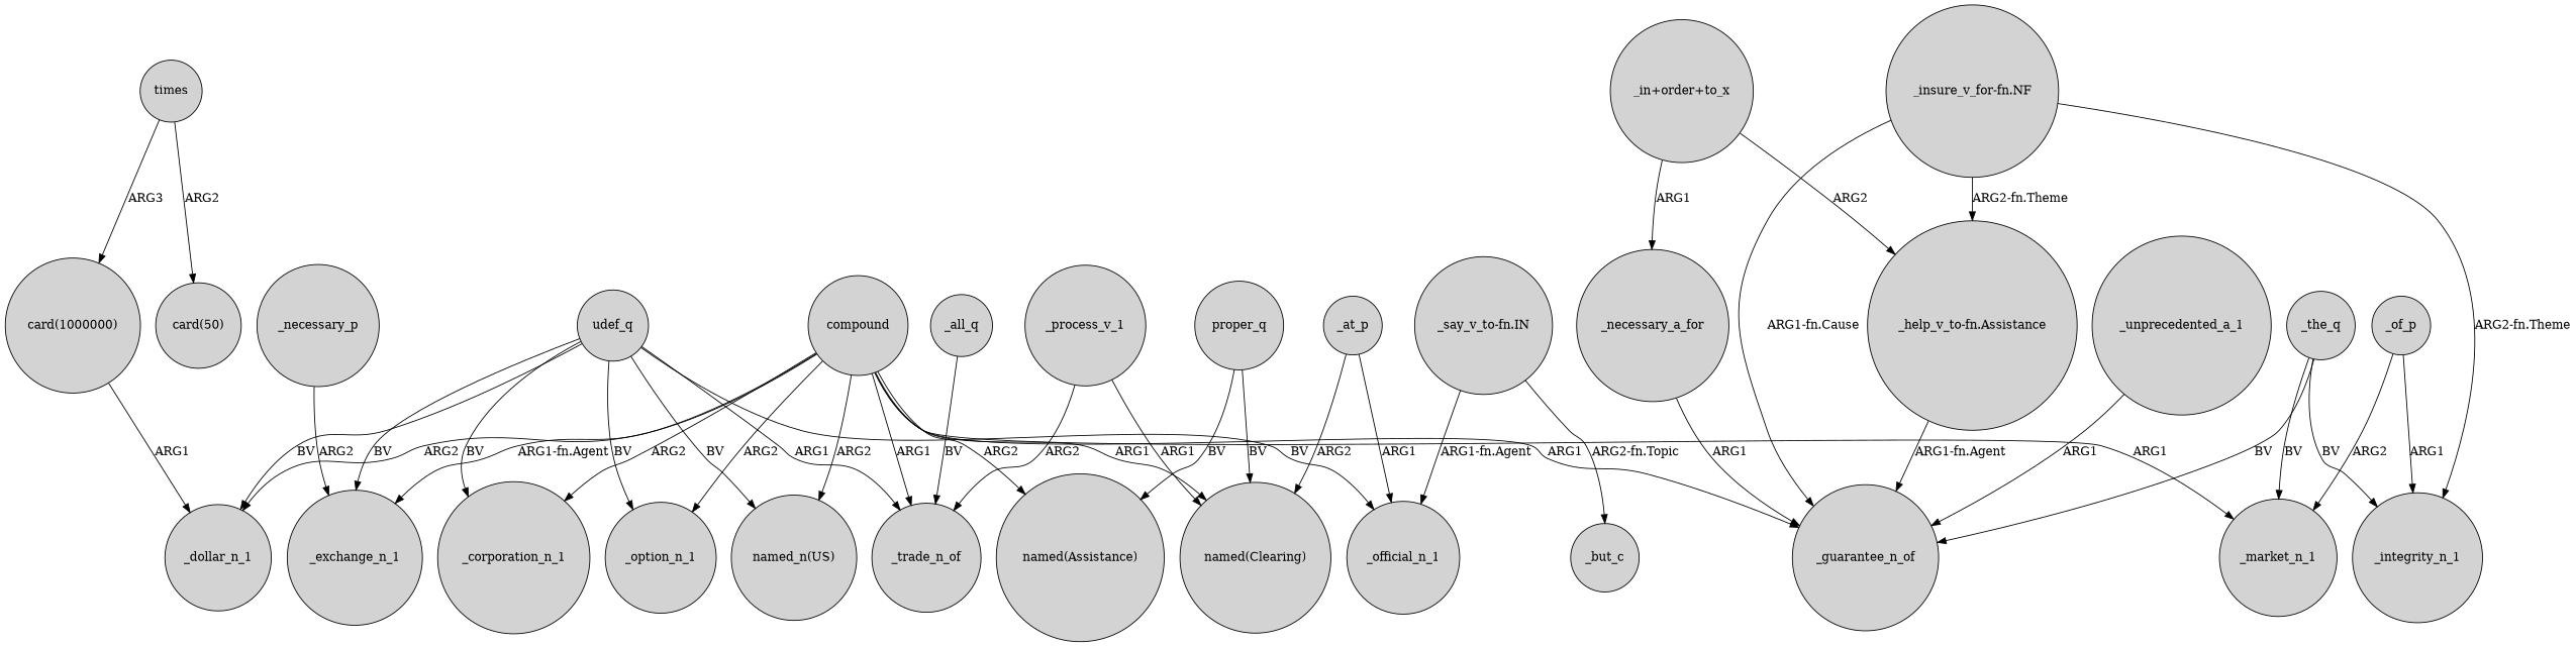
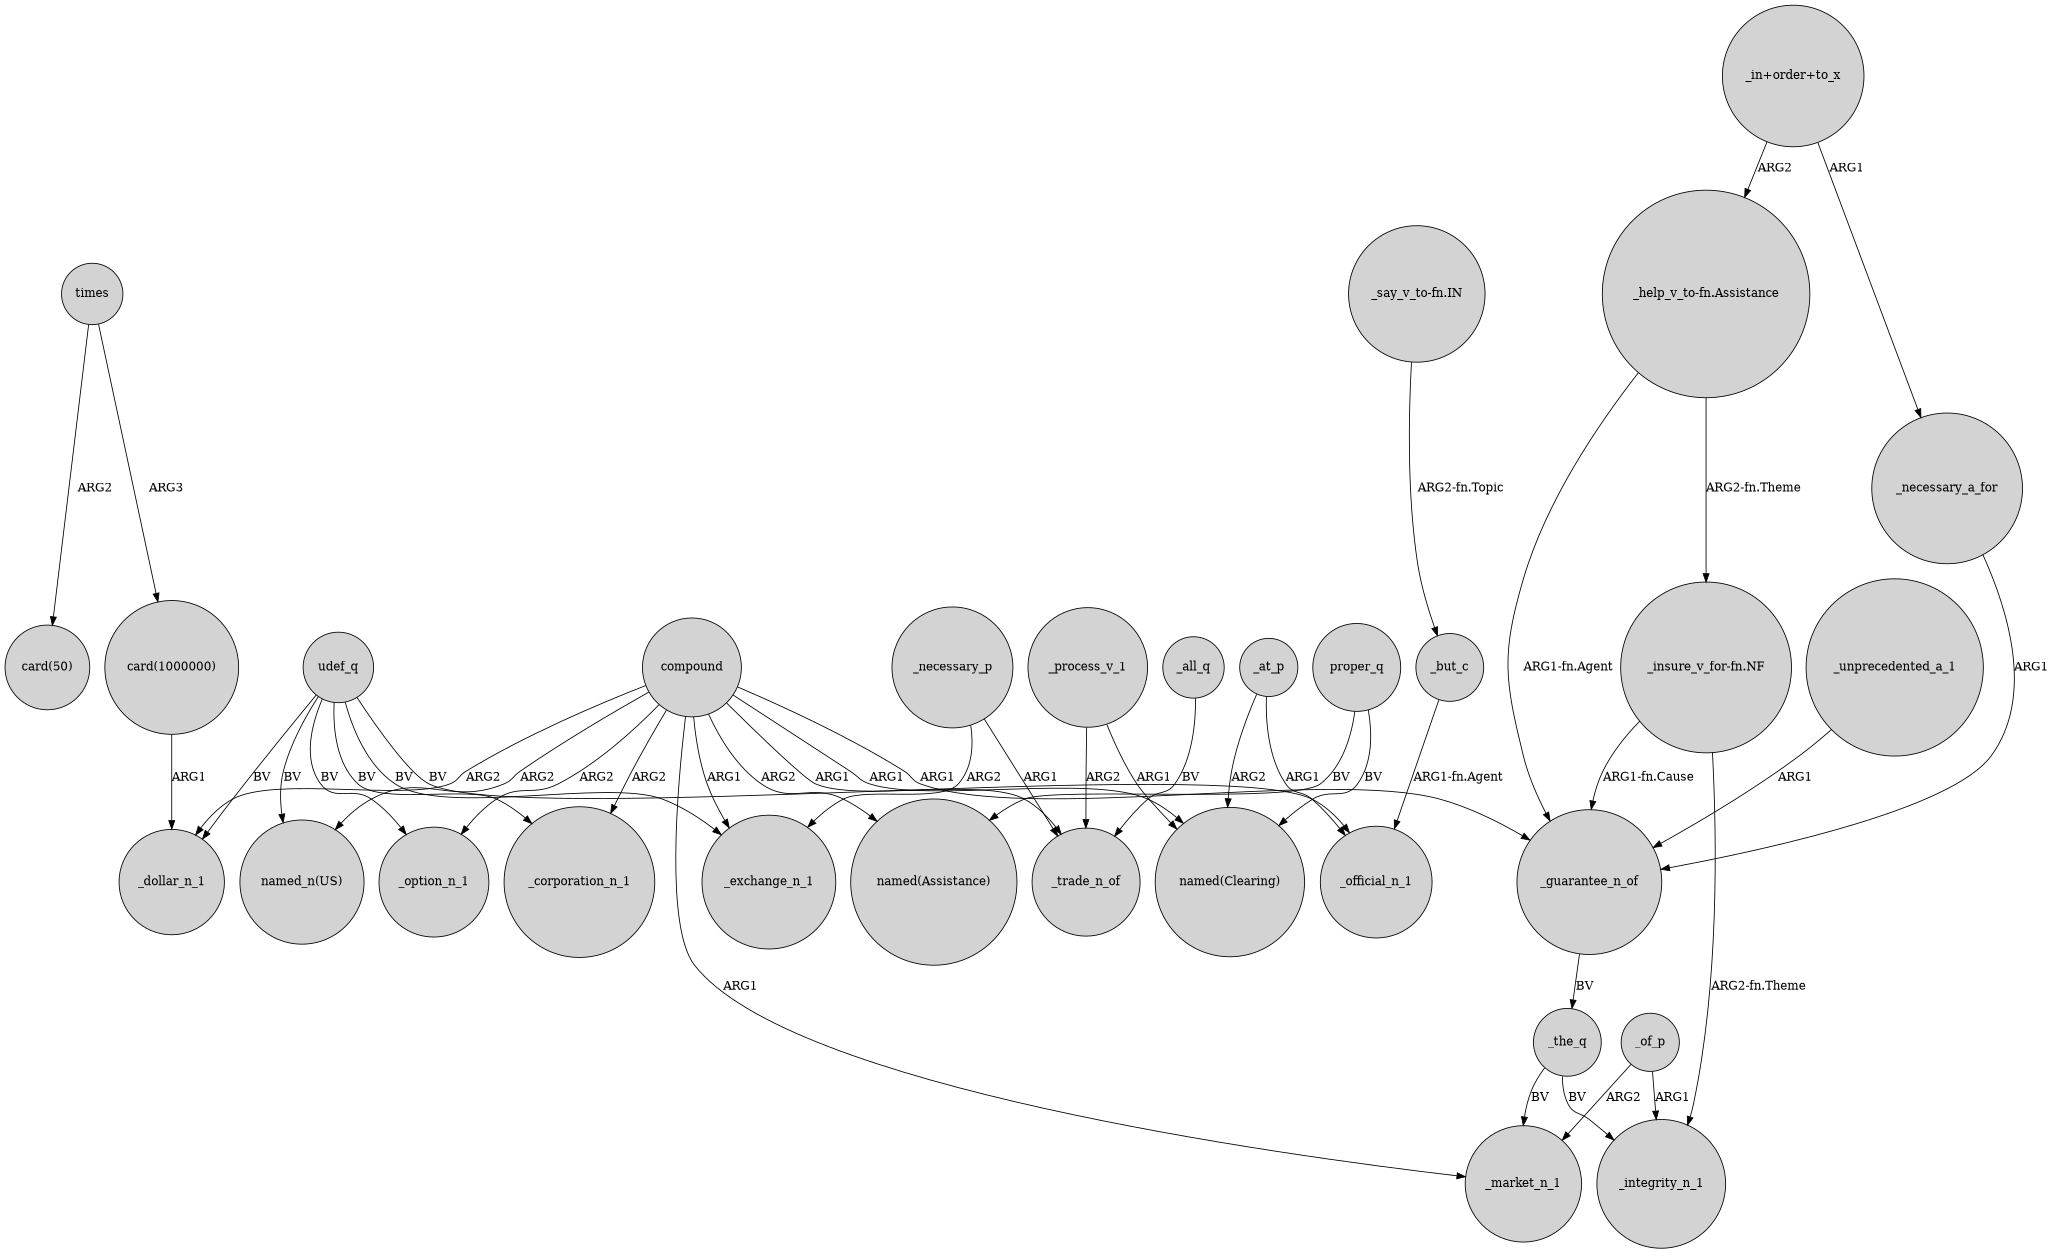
  digraph {
    node [shape=circle style=filled]
    times
    "card(50)"
    "card(1000000)"
    _dollar_n_1
    udef_q
    "named_n(US)"
    _option_n_1
    _official_n_1
    _corporation_n_1
    _exchange_n_1
    compound
    n12 [label="named(Assistance)"]
    "named(Clearing)"
    _trade_n_of
    _guarantee_n_of
    _market_n_1
    "_say_v_to-fn.IN"
    _but_c
    "_insure_v_for-fn.NF"
    _integrity_n_1
    _necessary_a_for
    _unprecedented_a_1
    _the_q
    "_help_v_to-fn.Assistance"
    _of_p
    n26 [label=_necessary_p]
    _process_v_1
    _at_p
    "_in+order+to_x"
    _all_q
    proper_q
    times -> "card(50)" [label=ARG2]
    times -> "card(1000000)" [label=ARG3]
    "card(1000000)" -> _dollar_n_1 [label=ARG1]
    udef_q -> _dollar_n_1 [label=BV]
    udef_q -> "named_n(US)" [label=BV]
    udef_q -> _option_n_1 [label=BV]
    udef_q -> _official_n_1 [label=BV]
    udef_q -> _corporation_n_1 [label=BV]
    udef_q -> _exchange_n_1 [label=BV]
    compound -> _dollar_n_1 [label=ARG2]
    compound -> "named_n(US)" [label=ARG2]
    compound -> _option_n_1 [label=ARG2]
    compound -> _corporation_n_1 [label=ARG2]
-   compound -> _exchange_n_1 [label="ARG1-fn.Agent"]
+   compound -> _exchange_n_1 [label=ARG1]
    compound -> n12 [label=ARG2]
    compound -> "named(Clearing)" [label=ARG1]
    compound -> _trade_n_of [label=ARG1]
    compound -> _guarantee_n_of [label=ARG1]
    compound -> _market_n_1 [label=ARG1]
-   "_say_v_to-fn.IN" -> _official_n_1 [label="ARG1-fn.Agent"]
+   _but_c -> _official_n_1 [label="ARG1-fn.Agent"]
    "_say_v_to-fn.IN" -> _but_c [label="ARG2-fn.Topic"]
    "_insure_v_for-fn.NF" -> _guarantee_n_of [label="ARG1-fn.Cause"]
    "_insure_v_for-fn.NF" -> _integrity_n_1 [label="ARG2-fn.Theme"]
    _necessary_a_for -> _guarantee_n_of [label=ARG1]
    _unprecedented_a_1 -> _guarantee_n_of [label=ARG1]
-   _the_q -> _guarantee_n_of [label=BV]
+   _guarantee_n_of -> _the_q [label=BV]
    _the_q -> _market_n_1 [label=BV]
    _the_q -> _integrity_n_1 [label=BV]
    "_help_v_to-fn.Assistance" -> _guarantee_n_of [label="ARG1-fn.Agent"]
-   "_insure_v_for-fn.NF" -> "_help_v_to-fn.Assistance" [label="ARG2-fn.Theme"]
+   "_help_v_to-fn.Assistance" -> "_insure_v_for-fn.NF" [label="ARG2-fn.Theme"]
    _of_p -> _market_n_1 [label=ARG2]
    _of_p -> _integrity_n_1 [label=ARG1]
    n26 -> _exchange_n_1 [label=ARG2]
-   udef_q -> _trade_n_of [label=ARG1]
+   n26 -> _trade_n_of [label=ARG1]
    _process_v_1 -> "named(Clearing)" [label=ARG1]
    _process_v_1 -> _trade_n_of [label=ARG2]
    _at_p -> _official_n_1 [label=ARG1]
    _at_p -> "named(Clearing)" [label=ARG2]
    "_in+order+to_x" -> _necessary_a_for [label=ARG1]
    "_in+order+to_x" -> "_help_v_to-fn.Assistance" [label=ARG2]
    _all_q -> _trade_n_of [label=BV]
    proper_q -> n12 [label=BV]
    proper_q -> "named(Clearing)" [label=BV]
  }
